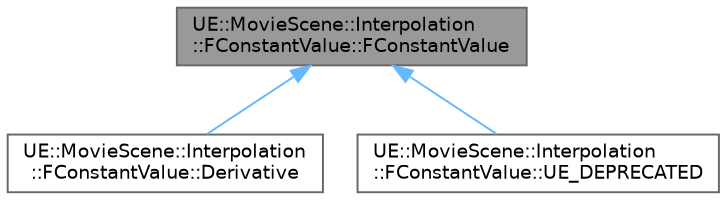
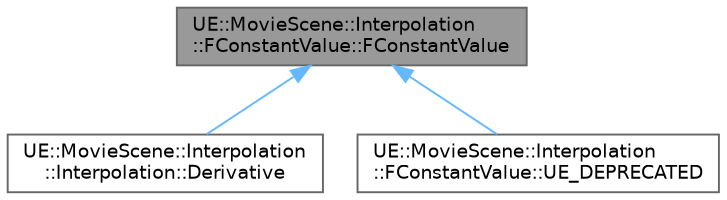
  digraph {
    rankdir=TB
    node [color=grey40 fillcolor=white fontname=Helvetica fontsize=10 shape=box style=filled]
    edge [color=steelblue1 dir=back fontname=Helvetica fontsize=10 labelfontname=Helvetica labelfontsize=10 style=solid]
    n1 [color=gray40 fillcolor=grey60 fontcolor=black height=0.2 label="UE::MovieScene::Interpolation\l::FConstantValue::FConstantValue" width=0.4]
-   n2 [height=0.2 label="UE::MovieScene::Interpolation\l::FConstantValue::Derivative" width=0.4]
+   n2 [height=0.2 label="UE::MovieScene::Interpolation\l::Interpolation::Derivative" width=0.4]
    n3 [height=0.2 label="UE::MovieScene::Interpolation\l::FConstantValue::UE_DEPRECATED" width=0.4]
    n1 -> n2
    n1 -> n3
  }
